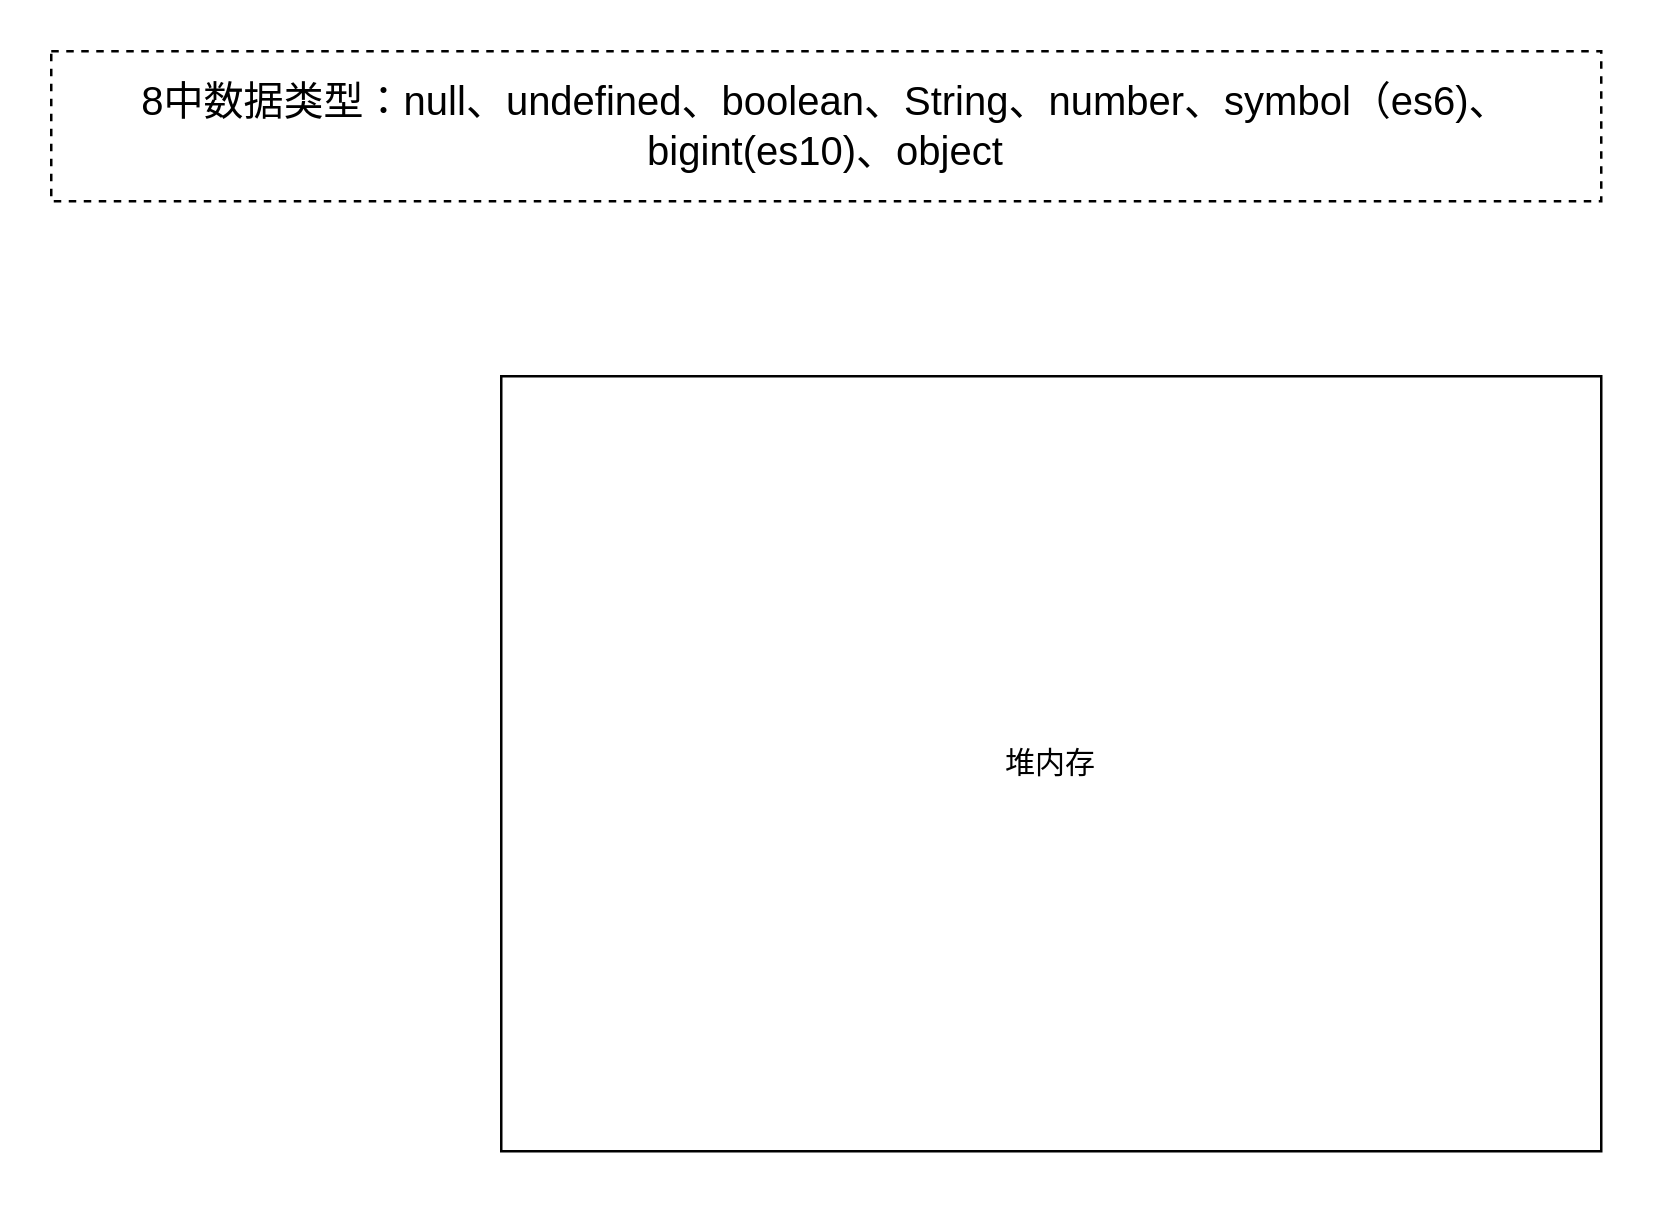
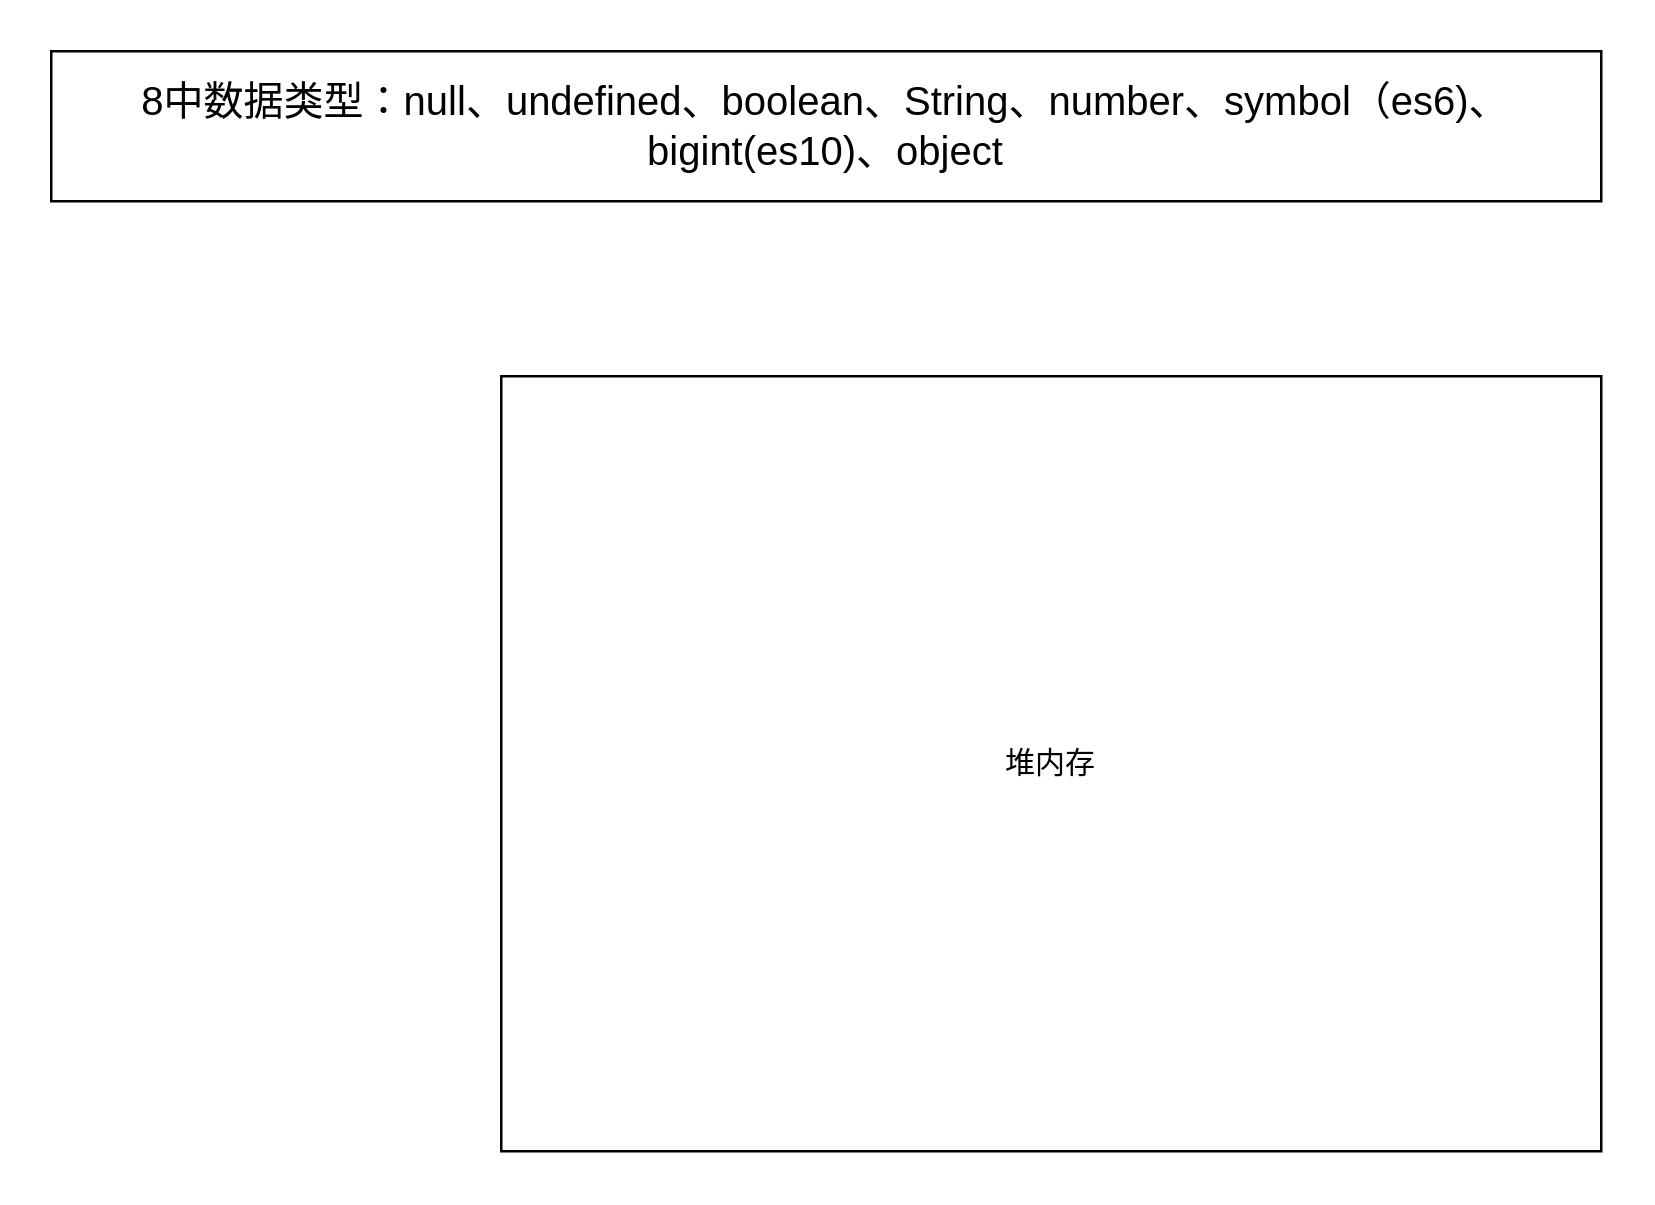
  <mxCell id="0" />
  <mxCell id="1" parent="0" />
- <mxCell id="2" value="&lt;font size=&quot;3&quot;&gt;8中数据类型：null、undefined、boolean、String、number、symbol（es6)、bigint(es10)、object&lt;/font&gt;" style="rounded=0;whiteSpace=wrap;html=1;dashed=1;" vertex="1" parent="1"><mxGeometry x="20" y="20" width="620" height="60" as="geometry" /></mxCell>
+ <mxCell id="2" value="&lt;font size=&quot;3&quot;&gt;8中数据类型：null、undefined、boolean、String、number、symbol（es6)、bigint(es10)、object&lt;/font&gt;" style="rounded=0;whiteSpace=wrap;html=1;" vertex="1" parent="1"><mxGeometry x="20" y="20" width="620" height="60" as="geometry" /></mxCell>
  <mxCell id="3" value="堆内存" style="rounded=0;whiteSpace=wrap;html=1;" vertex="1" parent="1"><mxGeometry x="200" y="150" width="440" height="310" as="geometry" /></mxCell>
